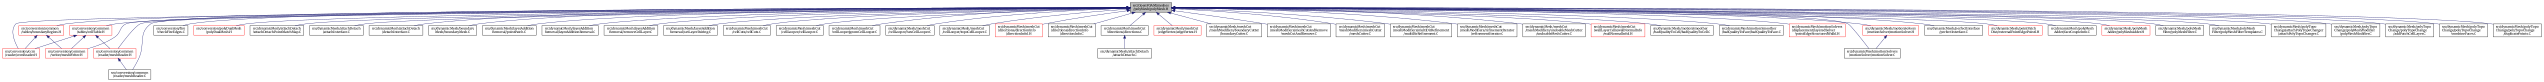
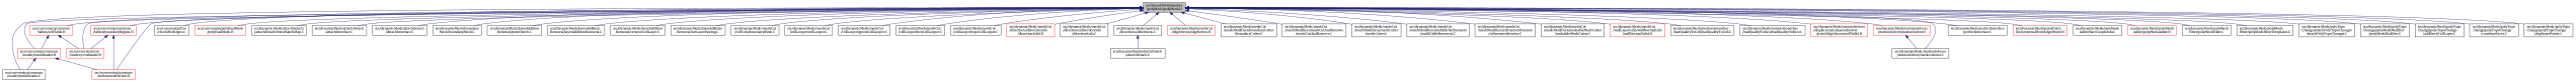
  digraph {
    fontname=Merriweather
    node [color=black fontname=Merriweather fontsize=10 shape=record]
    edge [color=midnightblue dir=back fontname=Merriweather fontsize=10 labelfontname=Helvetica labelfontsize=10 style=solid]
    n1 [fillcolor=grey75 fontcolor=black height=0.2 label="src/OpenFOAM/meshes\l/polyMesh/polyMesh.H" style=filled width=0.4]
    n2 [color=red height=0.2 label="src/conversion/ccm\l/reader/ccmReader.H" width=0.4]
    n3 [color=red height=0.2 label="src/conversion/common\l/reader/meshReader.H" width=0.4]
    n4 [height=0.2 label="src/conversion/common\l/reader/meshReader.C" width=0.4]
    n5 [color=red height=0.2 label="src/conversion/common\l/tables/boundaryRegion.H" width=0.4]
    n6 [color=red height=0.2 label="src/conversion/common\l/writer/meshWriter.H" width=0.4]
    n7 [color=red height=0.2 label="src/conversion/common\l/tables/cellTable.H" width=0.4]
    n8 [height=0.2 label="src/conversion/fire\l/checkFireEdges.C" width=0.4]
    n9 [color=red height=0.2 label="src/conversion/polyDualMesh\l/polyDualMesh.H" width=0.4]
    n10 [height=0.2 label="src/dynamicMesh/attachDetach\l/attachDetachPointMatchMap.C" width=0.4]
    n11 [height=0.2 label="src/dynamicMesh/attachDetach\l/attachInterface.C" width=0.4]
    n12 [height=0.2 label="src/dynamicMesh/attachDetach\l/detachInterface.C" width=0.4]
    n13 [height=0.2 label="src/dynamicMesh/boundary\lMesh/boundaryMesh.C" width=0.4]
    n14 [height=0.2 label="src/dynamicMesh/layerAddition\lRemoval/pointPatch.C" width=0.4]
    n15 [height=0.2 label="src/dynamicMesh/layerAddition\lRemoval/layerAdditionRemoval.C" width=0.4]
    n16 [height=0.2 label="src/dynamicMesh/layerAddition\lRemoval/removeCellLayer.C" width=0.4]
    n17 [height=0.2 label="src/dynamicMesh/layerAddition\lRemoval/setLayerPairing.C" width=0.4]
-   n18 [height=0.2 label="src/dynamicMesh/meshCut\l/cellCuts/cellCuts.C" width=0.4]
+   n18 [height=0.2 label="src/dynamicMesh/meshCut\l/cellCuts/boundaryMesh.C" width=0.4]
    n19 [height=0.2 label="src/dynamicMesh/meshCut\l/cellLooper/cellLooper.C" width=0.4]
    n20 [height=0.2 label="src/dynamicMesh/meshCut\l/cellLooper/geomCellLooper.C" width=0.4]
    n21 [height=0.2 label="src/dynamicMesh/meshCut\l/cellLooper/hexCellLooper.C" width=0.4]
    n22 [height=0.2 label="src/dynamicMesh/meshCut\l/cellLooper/topoCellLooper.C" width=0.4]
    n23 [color=red height=0.2 label="src/dynamicMesh/meshCut\l/directions/directionInfo\l/directionInfoI.H" width=0.4]
    n24 [height=0.2 label="src/dynamicMesh/meshCut\l/directions/directionInfo\l/directionInfo.C" width=0.4]
    n25 [height=0.2 label="src/dynamicMesh/meshCut\l/directions/directions.C" width=0.4]
    n26 [color=red height=0.2 label="src/dynamicMesh/meshCut\l/edgeVertex/edgeVertex.H" width=0.4]
    n27 [height=0.2 label="src/dynamicMesh/meshCut\l/meshModifiers/boundaryCutter\l/boundaryCutter.C" width=0.4]
    n28 [height=0.2 label="src/dynamicMesh/meshCut\l/meshModifiers/meshCutAndRemove\l/meshCutAndRemove.C" width=0.4]
    n29 [height=0.2 label="src/dynamicMesh/meshCut\l/meshModifiers/meshCutter\l/meshCutter.C" width=0.4]
    n30 [height=0.2 label="src/dynamicMesh/meshCut\l/meshModifiers/multiDirRefinement\l/multiDirRefinement.C" width=0.4]
    n31 [height=0.2 label="src/dynamicMesh/meshCut\l/meshModifiers/refinementIterator\l/refinementIterator.C" width=0.4]
    n32 [height=0.2 label="src/dynamicMesh/meshCut\l/meshModifiers/undoableMeshCutter\l/undoableMeshCutter.C" width=0.4]
    n33 [color=red height=0.2 label="src/dynamicMesh/meshCut\l/wallLayerCells/wallNormalInfo\l/wallNormalInfoI.H" width=0.4]
    n34 [height=0.2 label="src/dynamicMesh/motionSmoother\l/badQualityToCell/badQualityToCell.C" width=0.4]
    n35 [height=0.2 label="src/dynamicMesh/motionSmoother\l/badQualityToFace/badQualityToFace.C" width=0.4]
    n36 [color=red height=0.2 label="src/dynamicMesh/motionSolvers\l/displacement/layeredSolver\l/pointEdgeStructuredWalkI.H" width=0.4]
    n37 [color=red height=0.2 label="src/dynamicMesh/motionSolvers\l/motionSolver/motionSolver.H" width=0.4]
    n38 [height=0.2 label="src/dynamicMesh/motionSolvers\l/motionSolver/motionSolver.C" width=0.4]
    n39 [height=0.2 label="src/dynamicMesh/perfectInterface\l/perfectInterface.C" width=0.4]
    n40 [color=red height=0.2 label="src/dynamicMesh/pointPatch\lDist/externalPointEdgePointI.H" width=0.4]
    n41 [height=0.2 label="src/dynamicMesh/polyMesh\lAdder/faceCoupleInfo.C" width=0.4]
    n42 [color=red height=0.2 label="src/dynamicMesh/polyMesh\lAdder/polyMeshAdder.H" width=0.4]
    n43 [height=0.2 label="src/dynamicMesh/polyMesh\lFilter/polyMeshFilter.C" width=0.4]
    n44 [height=0.2 label="src/dynamicMesh/polyMesh\lFilter/polyMeshFilterTemplates.C" width=0.4]
    n45 [height=0.2 label="src/dynamicMesh/polyTopo\lChange/attachPolyTopoChanger\l/attachPolyTopoChanger.C" width=0.4]
    n46 [height=0.2 label="src/dynamicMesh/polyTopo\lChange/polyMeshModifier\l/polyMeshModifier.C" width=0.4]
    n47 [height=0.2 label="src/dynamicMesh/polyTopo\lChange/polyTopoChange\l/addPatchCellLayer.C" width=0.4]
    n48 [height=0.2 label="src/dynamicMesh/polyTopo\lChange/polyTopoChange\l/combineFaces.C" width=0.4]
    n49 [height=0.2 label="src/dynamicMesh/polyTopo\lChange/polyTopoChange\l/duplicatePoints.C" width=0.4]
    n50 [height=0.2 label="src/dynamicMesh/attachDetach\l/attachDetach.C" width=0.4]
    n1 -> n2
    n1 -> n3
    n1 -> n4
    n1 -> n5
    n1 -> n6
    n1 -> n7
    n1 -> n8
    n1 -> n9
    n1 -> n10
    n1 -> n11
    n1 -> n12
    n1 -> n13
    n1 -> n14
    n1 -> n15
    n1 -> n16
    n1 -> n17
    n1 -> n18
    n1 -> n19
    n1 -> n20
    n1 -> n21
    n1 -> n22
    n1 -> n23
    n1 -> n24
    n1 -> n25
    n1 -> n26
    n1 -> n27
    n1 -> n28
    n1 -> n29
    n1 -> n30
    n1 -> n31
    n1 -> n32
    n1 -> n33
    n1 -> n34
    n1 -> n35
    n1 -> n36
    n1 -> n37
    n1 -> n38
    n1 -> n39
    n1 -> n40
    n1 -> n41
    n1 -> n42
    n1 -> n43
    n1 -> n44
    n1 -> n45
    n1 -> n46
    n1 -> n47
    n1 -> n48
    n1 -> n49
    n3 -> n4
    n5 -> n2
    n5 -> n6
    n7 -> n2
    n7 -> n3
-   n7 -> n6
+   n3 -> n6
    n25 -> n50
    n37 -> n38
  }
